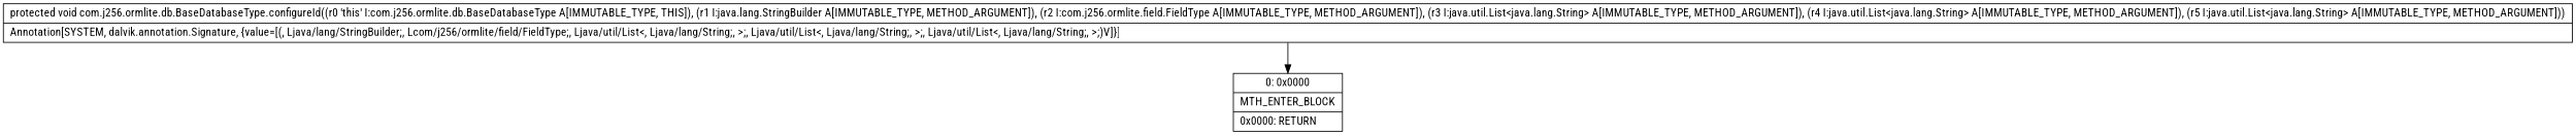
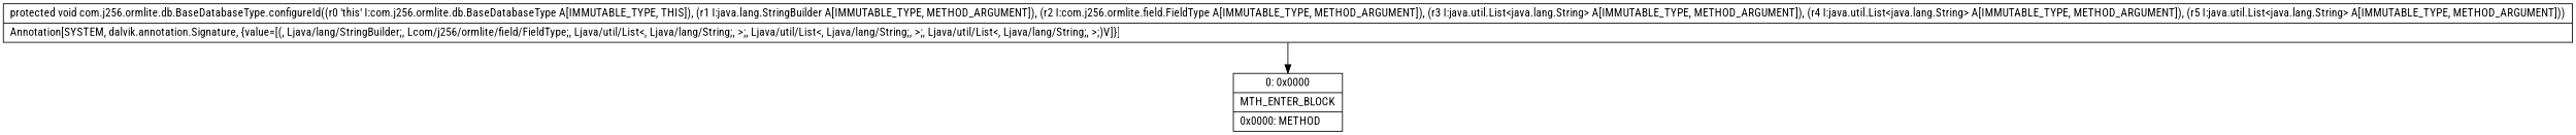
  digraph {
    fontname="Roboto Condensed"
    node [shape=record fontname="Roboto Condensed"]
-   n1 [label="{0\:\ 0x0000|MTH_ENTER_BLOCK\l|0x0000: RETURN   \l}"]
+   n1 [label="{0\:\ 0x0000|MTH_ENTER_BLOCK\l|0x0000: METHOD   \l}"]
    n2 [label="{protected void com.j256.ormlite.db.BaseDatabaseType.configureId((r0 'this' I:com.j256.ormlite.db.BaseDatabaseType A[IMMUTABLE_TYPE, THIS]), (r1 I:java.lang.StringBuilder A[IMMUTABLE_TYPE, METHOD_ARGUMENT]), (r2 I:com.j256.ormlite.field.FieldType A[IMMUTABLE_TYPE, METHOD_ARGUMENT]), (r3 I:java.util.List\<java.lang.String\> A[IMMUTABLE_TYPE, METHOD_ARGUMENT]), (r4 I:java.util.List\<java.lang.String\> A[IMMUTABLE_TYPE, METHOD_ARGUMENT]), (r5 I:java.util.List\<java.lang.String\> A[IMMUTABLE_TYPE, METHOD_ARGUMENT]))  | Annotation[SYSTEM, dalvik.annotation.Signature, \{value=[(, Ljava\/lang\/StringBuilder;, Lcom\/j256\/ormlite\/field\/FieldType;, Ljava\/util\/List\<, Ljava\/lang\/String;, \>;, Ljava\/util\/List\<, Ljava\/lang\/String;, \>;, Ljava\/util\/List\<, Ljava\/lang\/String;, \>;)V]\}]\l}"]
    n2 -> n1 [fontname="Roboto Condensed"]
  }
